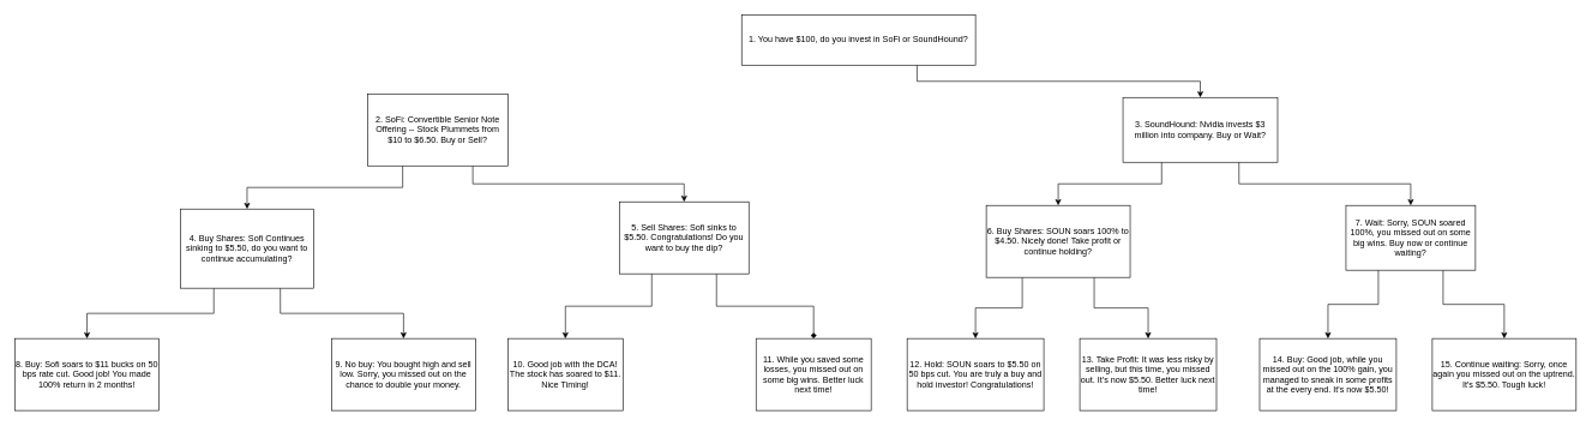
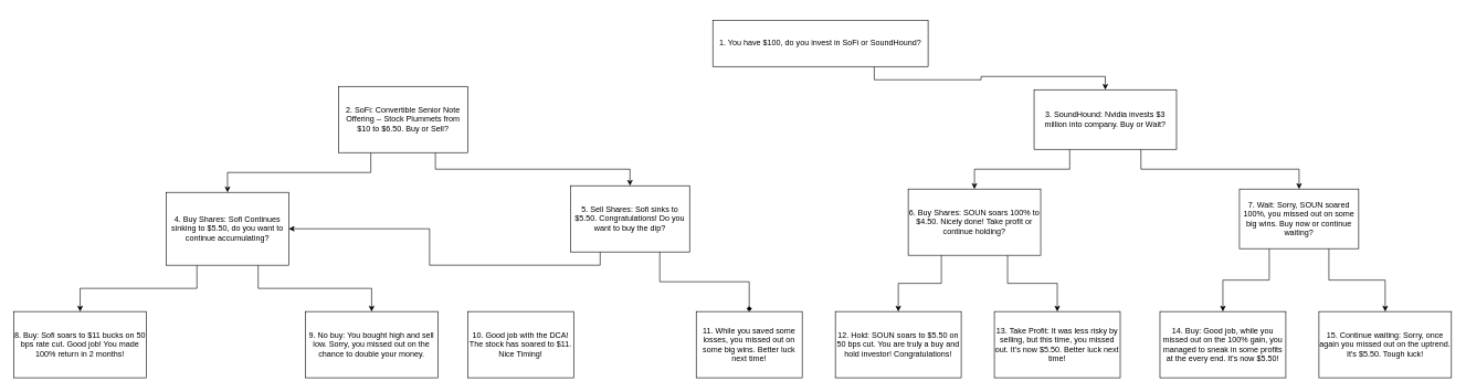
  <mxCell id="0" />
  <mxCell id="1" parent="0" />
  <mxCell id="2" style="edgeStyle=orthogonalEdgeStyle;rounded=0;orthogonalLoop=1;jettySize=auto;html=1;exitX=0.75;exitY=1;exitDx=0;exitDy=0;entryX=0.5;entryY=0;entryDx=0;entryDy=0;" edge="1" parent="1" source="3" target="9"><mxGeometry relative="1" as="geometry" /></mxCell>
- <mxCell id="3" value="1. You have $100, do you invest in SoFi or SoundHound?" style="rounded=0;whiteSpace=wrap;html=1;" vertex="1" parent="1"><mxGeometry x="1030" y="20" width="325" height="70" as="geometry" /></mxCell>
+ <mxCell id="3" value="1. You have $100, do you invest in SoFi or SoundHound?" style="rounded=0;whiteSpace=wrap;html=1;" vertex="1" parent="1"><mxGeometry x="1075" y="30" width="325" height="70" as="geometry" /></mxCell>
  <mxCell id="4" style="edgeStyle=orthogonalEdgeStyle;rounded=0;orthogonalLoop=1;jettySize=auto;html=1;exitX=0.25;exitY=1;exitDx=0;exitDy=0;entryX=0.5;entryY=0;entryDx=0;entryDy=0;" edge="1" parent="1" source="6" target="12"><mxGeometry relative="1" as="geometry" /></mxCell>
  <mxCell id="5" style="edgeStyle=orthogonalEdgeStyle;rounded=0;orthogonalLoop=1;jettySize=auto;html=1;exitX=0.75;exitY=1;exitDx=0;exitDy=0;entryX=0.5;entryY=0;entryDx=0;entryDy=0;" edge="1" parent="1" source="6" target="15"><mxGeometry relative="1" as="geometry" /></mxCell>
  <mxCell id="6" value="2. SoFi: Convertible Senior Note Offering -- Stock Plummets from $10 to $6.50. Buy or Sell?" style="rounded=0;whiteSpace=wrap;html=1;" vertex="1" parent="1"><mxGeometry x="510" y="130" width="195" height="100" as="geometry" /></mxCell>
  <mxCell id="7" style="edgeStyle=orthogonalEdgeStyle;rounded=0;orthogonalLoop=1;jettySize=auto;html=1;exitX=0.25;exitY=1;exitDx=0;exitDy=0;entryX=0.5;entryY=0;entryDx=0;entryDy=0;" edge="1" parent="1" source="9" target="18"><mxGeometry relative="1" as="geometry" /></mxCell>
  <mxCell id="8" style="edgeStyle=orthogonalEdgeStyle;rounded=0;orthogonalLoop=1;jettySize=auto;html=1;exitX=0.75;exitY=1;exitDx=0;exitDy=0;" edge="1" parent="1" source="9" target="21"><mxGeometry relative="1" as="geometry" /></mxCell>
  <mxCell id="9" value="3. SoundHound: Nvidia invests $3 million into company. Buy or Wait?" style="rounded=0;whiteSpace=wrap;html=1;" vertex="1" parent="1"><mxGeometry x="1560" y="135" width="215" height="90" as="geometry" /></mxCell>
  <mxCell id="10" style="edgeStyle=orthogonalEdgeStyle;rounded=0;orthogonalLoop=1;jettySize=auto;html=1;exitX=0.25;exitY=1;exitDx=0;exitDy=0;entryX=0.5;entryY=0;entryDx=0;entryDy=0;" edge="1" parent="1" source="12" target="22"><mxGeometry relative="1" as="geometry" /></mxCell>
  <mxCell id="11" style="edgeStyle=orthogonalEdgeStyle;rounded=0;orthogonalLoop=1;jettySize=auto;html=1;exitX=0.75;exitY=1;exitDx=0;exitDy=0;entryX=0.5;entryY=0;entryDx=0;entryDy=0;" edge="1" parent="1" source="12" target="23"><mxGeometry relative="1" as="geometry" /></mxCell>
  <mxCell id="12" value="4. Buy Shares: Sofi Continues sinking to $5.50, do you want to continue accumulating?" style="rounded=0;whiteSpace=wrap;html=1;" vertex="1" parent="1"><mxGeometry x="250" y="290" width="185" height="110" as="geometry" /></mxCell>
- <mxCell id="13" style="edgeStyle=orthogonalEdgeStyle;rounded=0;orthogonalLoop=1;jettySize=auto;html=1;exitX=0.25;exitY=1;exitDx=0;exitDy=0;" edge="1" parent="1" source="15" target="24"><mxGeometry relative="1" as="geometry" /></mxCell>
+ <mxCell id="13" style="edgeStyle=orthogonalEdgeStyle;rounded=0;orthogonalLoop=1;jettySize=auto;html=1;exitX=0.25;exitY=1;exitDx=0;exitDy=0;" edge="1" parent="1" source="15" target="12"><mxGeometry relative="1" as="geometry" /></mxCell>
  <mxCell id="14" style="edgeStyle=orthogonalEdgeStyle;rounded=0;orthogonalLoop=1;jettySize=auto;html=1;exitX=0.75;exitY=1;exitDx=0;exitDy=0;entryX=0.5;entryY=0;entryDx=0;entryDy=0;endArrow=diamond;" edge="1" parent="1" source="15" target="25"><mxGeometry relative="1" as="geometry" /></mxCell>
  <mxCell id="15" value="5. Sell Shares: Sofi sinks to $5.50. Congratulations! Do you want to buy the dip?" style="rounded=0;whiteSpace=wrap;html=1;" vertex="1" parent="1"><mxGeometry x="860" y="280" width="180" height="100" as="geometry" /></mxCell>
  <mxCell id="16" style="edgeStyle=orthogonalEdgeStyle;rounded=0;orthogonalLoop=1;jettySize=auto;html=1;exitX=0.25;exitY=1;exitDx=0;exitDy=0;" edge="1" parent="1" source="18" target="26"><mxGeometry relative="1" as="geometry" /></mxCell>
  <mxCell id="17" style="edgeStyle=orthogonalEdgeStyle;rounded=0;orthogonalLoop=1;jettySize=auto;html=1;exitX=0.75;exitY=1;exitDx=0;exitDy=0;entryX=0.5;entryY=0;entryDx=0;entryDy=0;" edge="1" parent="1" source="18" target="27"><mxGeometry relative="1" as="geometry" /></mxCell>
  <mxCell id="18" value="6. Buy Shares: SOUN soars 100% to $4.50. Nicely done! Take profit or continue holding?" style="rounded=0;whiteSpace=wrap;html=1;" vertex="1" parent="1"><mxGeometry x="1370" y="285" width="200" height="100" as="geometry" /></mxCell>
  <mxCell id="19" style="edgeStyle=orthogonalEdgeStyle;rounded=0;orthogonalLoop=1;jettySize=auto;html=1;exitX=0.25;exitY=1;exitDx=0;exitDy=0;entryX=0.5;entryY=0;entryDx=0;entryDy=0;" edge="1" parent="1" source="21" target="28"><mxGeometry relative="1" as="geometry" /></mxCell>
  <mxCell id="20" style="edgeStyle=orthogonalEdgeStyle;rounded=0;orthogonalLoop=1;jettySize=auto;html=1;exitX=0.75;exitY=1;exitDx=0;exitDy=0;entryX=0.5;entryY=0;entryDx=0;entryDy=0;" edge="1" parent="1" source="21" target="29"><mxGeometry relative="1" as="geometry" /></mxCell>
  <mxCell id="21" value="7. Wait: Sorry, SOUN soared 100%, you missed out on some big wins. Buy now or continue waiting?" style="rounded=0;whiteSpace=wrap;html=1;" vertex="1" parent="1"><mxGeometry x="1870" y="285" width="180" height="90" as="geometry" /></mxCell>
  <mxCell id="22" value="8. Buy: Sofi soars to $11 bucks on 50 bps rate cut. Good job! You made 100% return in 2 months! " style="rounded=0;whiteSpace=wrap;html=1;" vertex="1" parent="1"><mxGeometry x="20" y="470" width="200" height="100" as="geometry" /></mxCell>
  <mxCell id="23" value="9. No buy: You bought high and sell low. Sorry, you missed out on the chance to double your money." style="rounded=0;whiteSpace=wrap;html=1;" vertex="1" parent="1"><mxGeometry x="460" y="470" width="200" height="100" as="geometry" /></mxCell>
  <mxCell id="24" value="10. Good job with the DCA! The stock has soared to $11. Nice Timing!" style="rounded=0;whiteSpace=wrap;html=1;" vertex="1" parent="1"><mxGeometry x="705" y="470" width="160" height="100" as="geometry" /></mxCell>
  <mxCell id="25" value="11. While you saved some losses, you missed out on some big wins. Better luck next time!" style="rounded=0;whiteSpace=wrap;html=1;" vertex="1" parent="1"><mxGeometry x="1050" y="470" width="160" height="100" as="geometry" /></mxCell>
  <mxCell id="26" value="12. Hold: SOUN soars to $5.50 on 50 bps cut. You are truly a buy and hold investor! Congratulations!" style="rounded=0;whiteSpace=wrap;html=1;" vertex="1" parent="1"><mxGeometry x="1260" y="470" width="190" height="100" as="geometry" /></mxCell>
  <mxCell id="27" value="13. Take Profit: It was less risky by selling, but this time, you missed out. It's now $5.50. Better luck next time!" style="rounded=0;whiteSpace=wrap;html=1;" vertex="1" parent="1"><mxGeometry x="1500" y="470" width="190" height="100" as="geometry" /></mxCell>
  <mxCell id="28" value="14. Buy: Good job, while you missed out on the 100% gain, you managed to sneak in some profits at the every end. It's now $5.50!" style="rounded=0;whiteSpace=wrap;html=1;" vertex="1" parent="1"><mxGeometry x="1750" y="470" width="190" height="100" as="geometry" /></mxCell>
  <mxCell id="29" value="15. Continue waiting: Sorry, once again you missed out on the uptrend. It's $5.50. Tough luck!" style="rounded=0;whiteSpace=wrap;html=1;" vertex="1" parent="1"><mxGeometry x="1990" y="470" width="200" height="100" as="geometry" /></mxCell>
